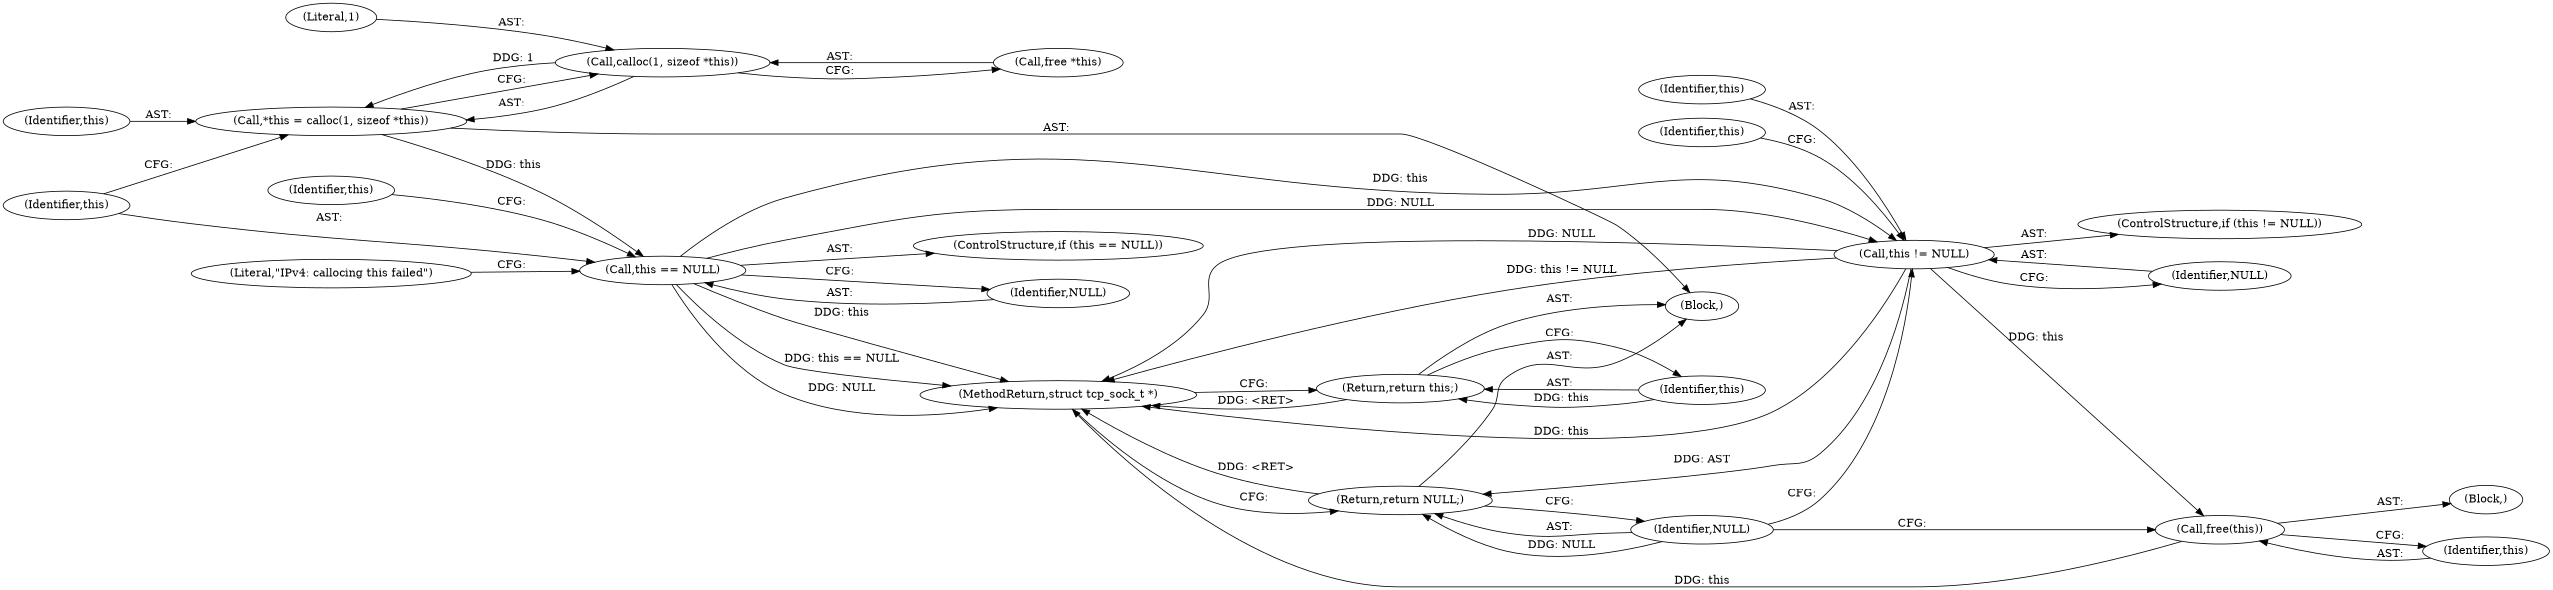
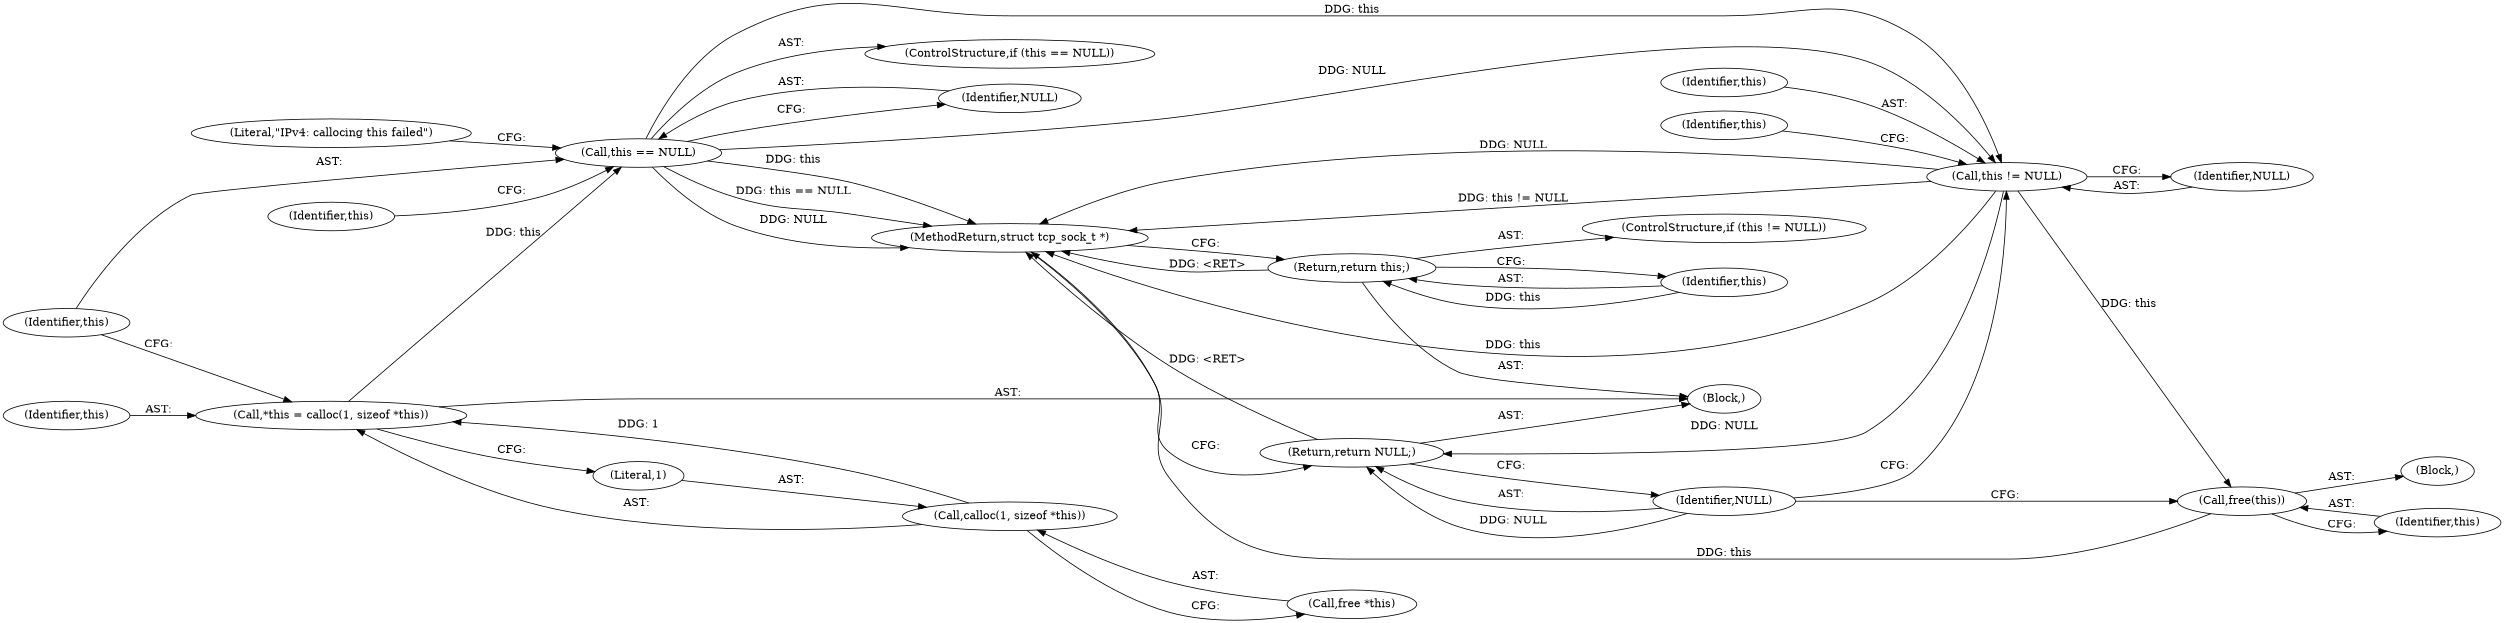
  digraph {
    rankdir=LR
    n1 [label="(Call,*this = calloc(1, sizeof *this))"]
    n2 [label="(Call,calloc(1, sizeof *this))"]
    n3 [label="(Call,this == NULL)"]
    n4 [label="(Block,)"]
    n5 [label="(Call,free *this)"]
    n6 [label="(MethodReturn,struct tcp_sock_t *)"]
    n7 [label="(Call,this != NULL)"]
    n8 [label="(ControlStructure,if (this == NULL))"]
    n9 [label="(Identifier,NULL)"]
    n10 [label="(Return,return this;)"]
    n11 [label="(Return,return NULL;)"]
    n12 [label="(Identifier,this)"]
    n13 [label="(Call,free(this))"]
    n14 [label="(ControlStructure,if (this != NULL))"]
    n15 [label="(Identifier,NULL)"]
    n16 [label="(Block,)"]
    n17 [label="(Identifier,this)"]
    n18 [label="(Identifier,NULL)"]
    n19 [label="(Identifier,this)"]
    n20 [label="(Identifier,this)"]
    n21 [label="(Literal,1)"]
    n22 [label="(Literal,\"IPv4: callocing this failed\")"]
    n23 [label="(Identifier,this)"]
    n24 [label="(Identifier,this)"]
    n25 [label="(Identifier,this)"]
-   n1 -> n2 [label="CFG: "]
+   n1 -> n21 [label="CFG: "]
    n1 -> n3 [label="DDG: this"]
    n1 -> n4 [label="AST: "]
    n2 -> n1 [label="AST: "]
    n2 -> n1 [label="DDG: 1"]
    n2 -> n5 [label="CFG: "]
    n3 -> n6 [label="DDG: NULL"]
    n3 -> n6 [label="DDG: this"]
    n3 -> n6 [label="DDG: this == NULL"]
    n3 -> n7 [label="DDG: this"]
    n3 -> n7 [label="DDG: NULL"]
    n3 -> n8 [label="AST: "]
    n3 -> n9 [label="CFG: "]
    n5 -> n2 [label="AST: "]
    n6 -> n10 [label="CFG: "]
    n6 -> n11 [label="CFG: "]
    n7 -> n6 [label="DDG: NULL"]
    n7 -> n6 [label="DDG: this != NULL"]
    n7 -> n6 [label="DDG: this"]
-   n7 -> n11 [label="DDG: AST"]
+   n7 -> n11 [label="DDG: NULL"]
    n7 -> n13 [label="DDG: this"]
-   n7 -> n14 [label="AST: "]
+   n10 -> n14 [label="AST: "]
    n7 -> n15 [label="CFG: "]
    n9 -> n3 [label="AST: "]
    n10 -> n4 [label="AST: "]
    n10 -> n6 [label="DDG: <RET>"]
    n10 -> n12 [label="CFG: "]
    n11 -> n4 [label="AST: "]
    n11 -> n6 [label="DDG: <RET>"]
    n11 -> n18 [label="CFG: "]
    n12 -> n10 [label="AST: "]
    n12 -> n10 [label="DDG: this"]
    n13 -> n6 [label="DDG: this"]
    n13 -> n16 [label="AST: "]
    n13 -> n17 [label="CFG: "]
    n15 -> n7 [label="AST: "]
    n17 -> n13 [label="AST: "]
    n18 -> n7 [label="CFG: "]
    n18 -> n11 [label="AST: "]
    n18 -> n11 [label="DDG: NULL"]
    n18 -> n13 [label="CFG: "]
    n19 -> n1 [label="AST: "]
    n20 -> n7 [label="AST: "]
    n21 -> n2 [label="AST: "]
    n22 -> n3 [label="CFG: "]
    n23 -> n1 [label="CFG: "]
    n23 -> n3 [label="AST: "]
    n24 -> n7 [label="CFG: "]
    n25 -> n3 [label="CFG: "]
  }
